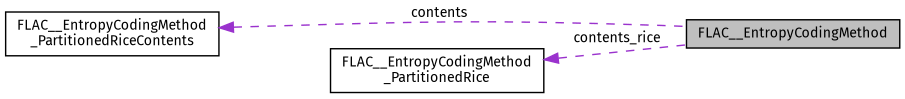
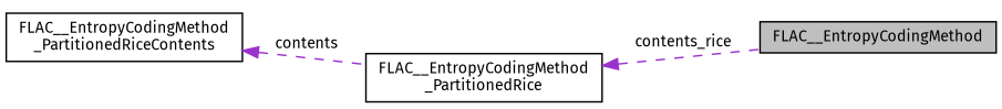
  digraph {
    fontname="Fira Sans"
    rankdir=LR
    node [color=black fillcolor=white fontname="Fira Sans" fontsize=10 shape=record style=filled]
    edge [color=darkorchid3 dir=back fontname="Fira Sans" fontsize=10 labelfontname=Helvetica labelfontsize=10 style=dashed]
    n1 [fillcolor=grey75 fontcolor=black height=0.2 label=FLAC__EntropyCodingMethod width=0.4]
    n2 [height=0.2 label="FLAC__EntropyCodingMethod\l_PartitionedRice" width=0.4]
    n3 [height=0.2 label="FLAC__EntropyCodingMethod\l_PartitionedRiceContents" width=0.4]
    n2 -> n1 [label=" contents_rice"]
-   n3 -> n1 [label=" contents"]
+   n3 -> n2 [label=" contents"]
  }
